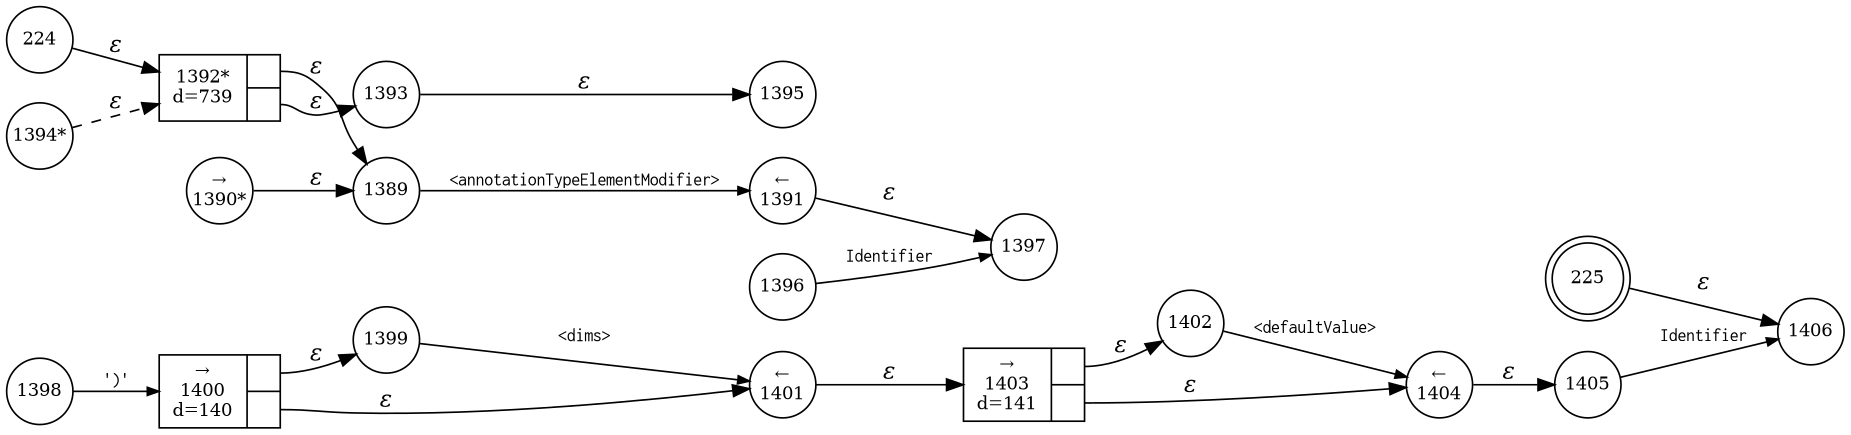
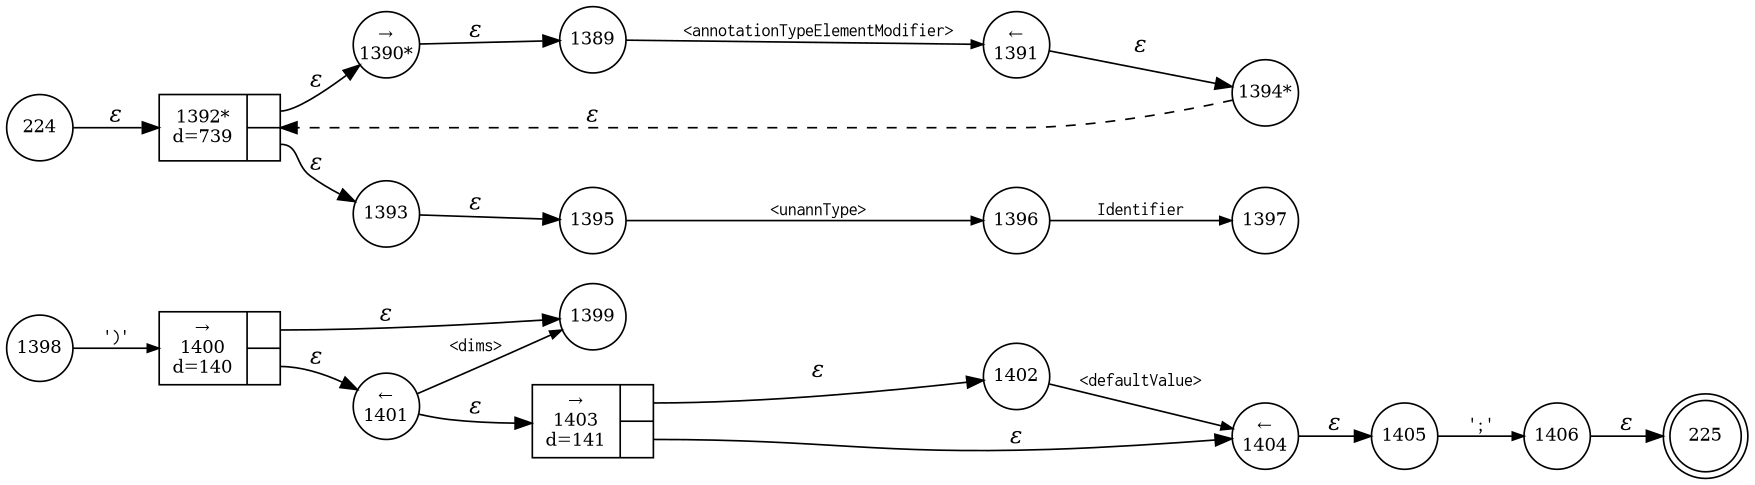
  digraph {
    rankdir=LR
    node [fixedsize=true fontsize=11 shape=circle peripheries=1]
    edge [fontname="Times-Italic"]
    n1 [label=225 shape=doublecircle width=.6 peripheries=""]
    n2 [label=224 width=.55]
    n3 [fixedsize=false label="{1392*\nd=739|{<p0>|<p1>}}" shape=record]
    n4 [label="&rarr;\n1390*" width=.55]
    n5 [label=1393 width=.55]
    n6 [label=1389 width=.55]
    n7 [label="&larr;\n1391" width=.55]
    n8 [label="1394*" width=.55]
    n9 [label=1395 width=.55]
    n10 [label=1396 width=.55]
    n11 [label=1397 width=.55]
    n12 [label=1398 width=.55]
    n13 [fixedsize=false label="{&rarr;\n1400\nd=140|{<p0>|<p1>}}" shape=record]
    n14 [label=1399 width=.55]
    n15 [label="&larr;\n1401" width=.55]
    n16 [fixedsize=false label="{&rarr;\n1403\nd=141|{<p0>|<p1>}}" shape=record]
    n17 [label=1402 width=.55]
    n18 [label="&larr;\n1404" width=.55]
    n19 [label=1405 width=.55]
    n20 [label=1406 width=.55]
    n2 -> n3 [label="&epsilon;"]
-   n3 -> n6 [label="&epsilon;" tailport=p0]
+   n3 -> n4 [label="&epsilon;" tailport=p0]
    n3 -> n5 [label="&epsilon;" tailport=p1]
    n4 -> n6 [label="&epsilon;"]
    n5 -> n9 [label="&epsilon;"]
    n6 -> n7 [arrowhead=normal arrowsize=.7 fontname=Courier fontsize=11 label="<annotationTypeElementModifier>"]
-   n7 -> n11 [label="&epsilon;"]
+   n7 -> n8 [label="&epsilon;"]
    n8 -> n3 [label="&epsilon;" style=dashed]
+   n9 -> n10 [arrowhead=normal arrowsize=.7 fontname=Courier fontsize=11 label="<unannType>"]
    n10 -> n11 [arrowhead=normal arrowsize=.7 fontname=Courier fontsize=11 label=Identifier]
    n12 -> n13 [arrowhead=normal arrowsize=.7 fontname=Courier fontsize=11 label="')'"]
    n13 -> n14 [label="&epsilon;" tailport=p0]
    n13 -> n15 [label="&epsilon;" tailport=p1]
-   n14 -> n15 [arrowhead=normal arrowsize=.7 fontname=Courier fontsize=11 label="<dims>"]
+   n15 -> n14 [arrowhead=normal arrowsize=.7 fontname=Courier fontsize=11 label="<dims>"]
    n15 -> n16 [label="&epsilon;"]
    n16 -> n17 [label="&epsilon;" tailport=p0]
    n16 -> n18 [label="&epsilon;" tailport=p1]
    n17 -> n18 [arrowhead=normal arrowsize=.7 fontname=Courier fontsize=11 label="<defaultValue>"]
    n18 -> n19 [label="&epsilon;"]
-   n19 -> n20 [arrowhead=normal arrowsize=.7 fontname=Courier fontsize=11 label=Identifier]
-   n1 -> n20 [label="&epsilon;"]
+   n19 -> n20 [arrowhead=normal arrowsize=.7 fontname=Courier fontsize=11 label="';'"]
+   n20 -> n1 [label="&epsilon;"]
  }
